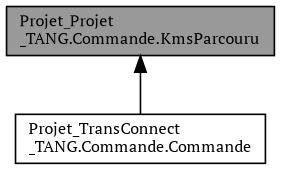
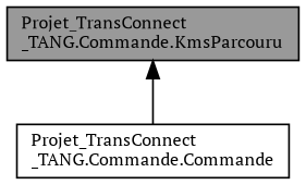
  digraph {
    rankdir=TB
    fontname="PT Serif"
    node [color=black fontname="PT Serif" fontsize=10 shape=box style=filled]
-   n1 [fillcolor=grey60 fontcolor=black height=0.2 label="Projet_Projet\l_TANG.Commande.KmsParcouru" width=0.4]
+   n1 [fillcolor=grey60 fontcolor=black height=0.2 label="Projet_TransConnect\l_TANG.Commande.KmsParcouru" width=0.4]
    n2 [fillcolor=white height=0.2 label="Projet_TransConnect\l_TANG.Commande.Commande" width=0.4]
    n1 -> n2 [color=black dir=back fontname="PT Serif" fontsize=10 labelfontname=Helvetica labelfontsize=10 style=solid]
  }
